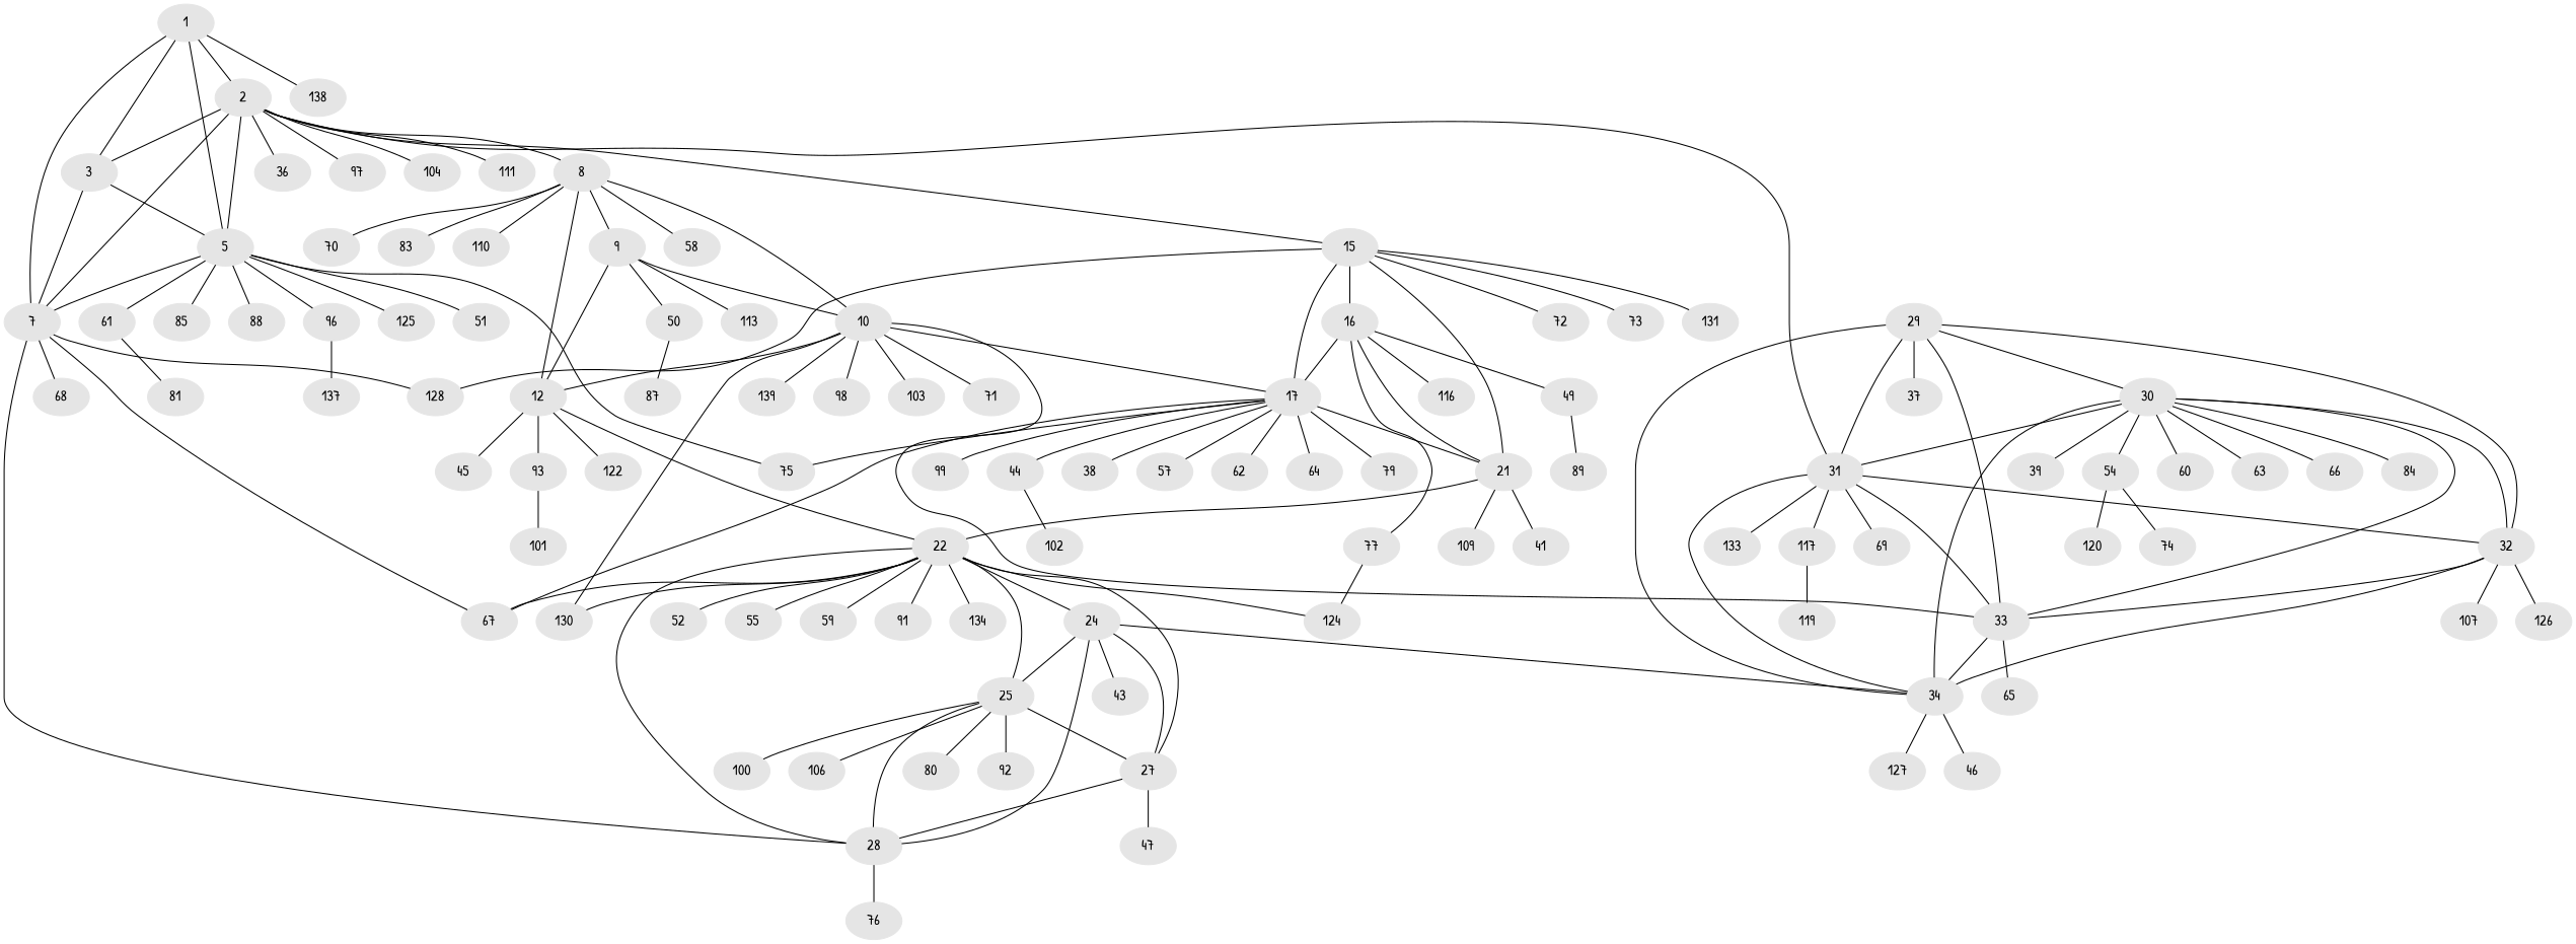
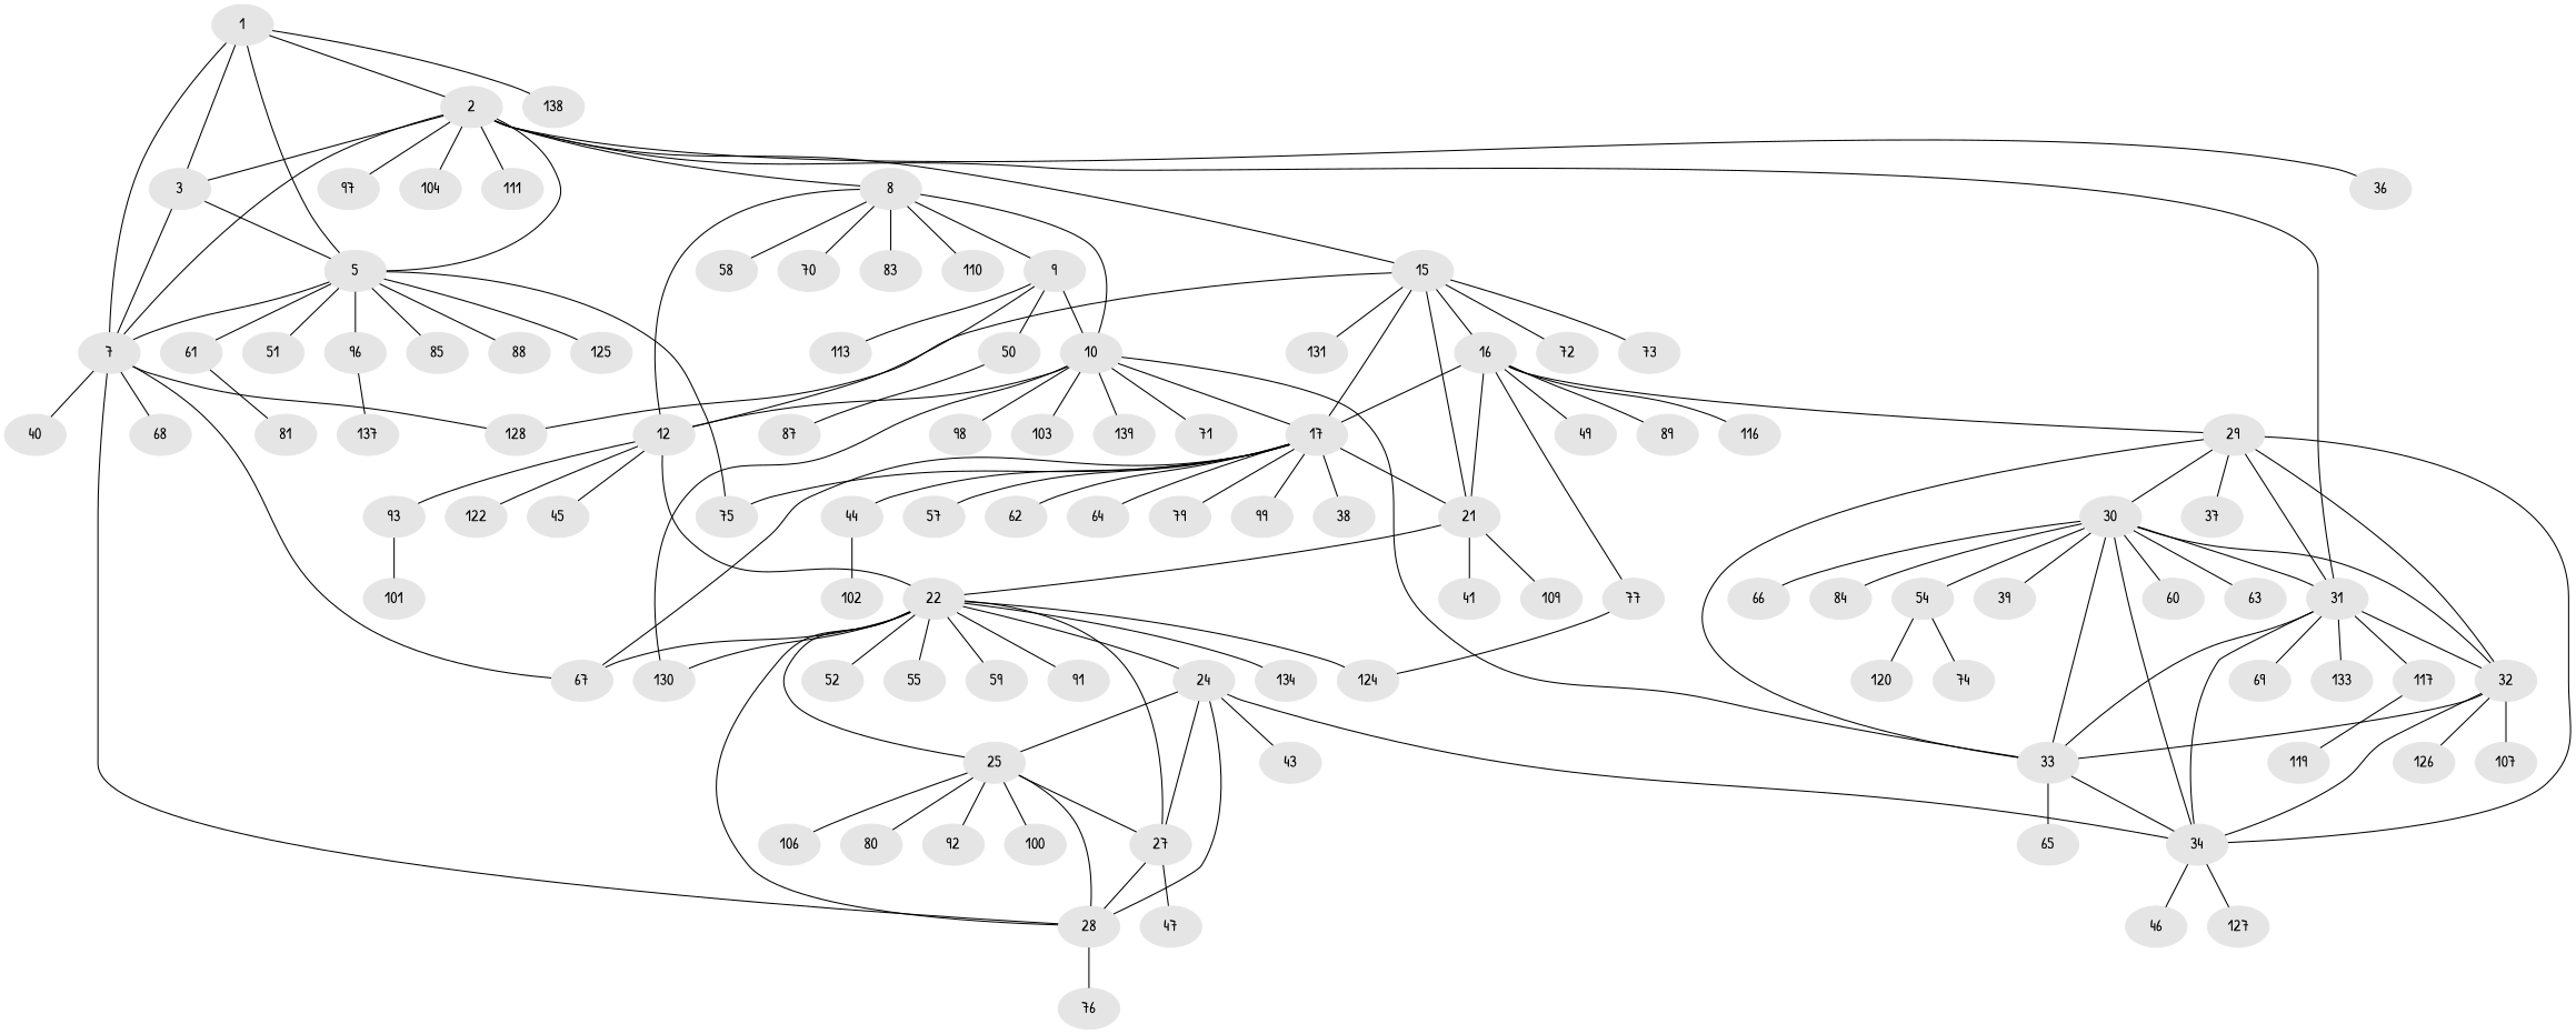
  graph {
    fontname="Patrick Hand"
    node [color=gray90 fontname="Patrick Hand" style=filled]
    edge [fontname="Patrick Hand"]
    1 [super="+94"]
    2 [super="+4"]
    3 [super="+56"]
    5 [super="+6"]
    7 [super="+129"]
    138
    8 [super="+14"]
    15 [super="+18"]
    31 [super="+121"]
    36
    97
    104
    111
    51
    61
    75
    85
    88
    96
    125
    28 [super="+53"]
+   40
    67 [super="+78"]
    68 [super="+135"]
    128
    9 [super="+82"]
    10 [super="+13"]
    n28 [label=12 super="+12"]
    58
    70
    83
    110
    17 [super="+19"]
    16 [super="+20"]
    21 [super="+86"]
    72
    73
    131
    33 [super="+118"]
    34 [super="+35"]
    32 [super="+90"]
    69
    117
    133
    81
    137
    76
    50
    113
    71
    98
    103
    130
    139
    22 [super="+23"]
    45
    93
    122
    87 [super="+95"]
    38 [super="+114"]
    44
    57
    62
    64
    79
    99 [super="+105"]
    65
    24 [super="+123"]
    25 [super="+26"]
    27 [super="+140"]
    52
    55
    59
    91
    124 [super="+132"]
    134
    101
    29 [super="+48"]
    49
    77
    89
    116
    41
    109
    30 [super="+42"]
    37
    102
    43
    80
    92
    100
    106
    47
    46
    127
    39
    54
    60
    63 [super="+115"]
    66 [super="+112"]
    84
    107
    126
    74
    120
    119
    1 -- 2 [weight=2]
    1 -- 3
    1 -- 5 [weight=2]
    1 -- 7
    1 -- 138
    2 -- 3 [weight=2]
    2 -- 5 [weight=4]
    2 -- 7 [weight=2]
    2 -- 8
    2 -- 15
    2 -- 31
    2 -- 36
    2 -- 97
    2 -- 104
    2 -- 111
    3 -- 5 [weight=2]
    3 -- 7
    5 -- 7 [weight=2]
    5 -- 51
    5 -- 61
    5 -- 75
    5 -- 85
    5 -- 88
    5 -- 96
    5 -- 125
    7 -- 28
+   7 -- 40
    7 -- 67
    7 -- 68
    7 -- 128
    8 -- 9 [weight=2]
    8 -- 10 [weight=4]
    8 -- n28 [weight=4]
    8 -- 58
    8 -- 70
    8 -- 83
    8 -- 110
    15 -- 128
    15 -- 17 [weight=4]
    15 -- 16 [weight=4]
    15 -- 21 [weight=2]
    15 -- 72
    15 -- 73
    15 -- 131
    31 -- 33
    31 -- 34 [weight=2]
    31 -- 32
    31 -- 69
    31 -- 117
    31 -- 133
    61 -- 81
    96 -- 137
    28 -- 76
    9 -- 10 [weight=2]
    9 -- n28 [weight=2]
    9 -- 50
    9 -- 113
    10 -- n28 [weight=4]
    10 -- 17
    10 -- 33
    10 -- 71
    10 -- 98
    10 -- 103
    10 -- 130
    10 -- 139
    n28 -- 22
    n28 -- 45
    n28 -- 93
    n28 -- 122
    17 -- 75
    17 -- 67
    17 -- 21 [weight=2]
    17 -- 38
    17 -- 44
    17 -- 57
    17 -- 62
    17 -- 64
    17 -- 79
    17 -- 99
    16 -- 17 [weight=4]
    16 -- 21 [weight=2]
+   16 -- 29
    16 -- 49
    16 -- 77
-   49 -- 89
+   16 -- 89
    16 -- 116
    21 -- 22
    21 -- 41
    21 -- 109
    33 -- 34 [weight=2]
    33 -- 65
    34 -- 46
    34 -- 127
    32 -- 33
    32 -- 34 [weight=2]
    32 -- 107
    32 -- 126
    117 -- 119
    50 -- 87
    22 -- 28 [weight=2]
    22 -- 67
    22 -- 130
    22 -- 24 [weight=2]
    22 -- 25 [weight=4]
    22 -- 27 [weight=2]
    22 -- 52
    22 -- 55
    22 -- 59
    22 -- 91
    22 -- 124
    22 -- 134
    93 -- 101
    44 -- 102
    24 -- 28
    24 -- 34
    24 -- 25 [weight=2]
    24 -- 27
    24 -- 43
    25 -- 28 [weight=2]
    25 -- 27 [weight=2]
    25 -- 80
    25 -- 92
    25 -- 100
    25 -- 106
    27 -- 28
    27 -- 47
    29 -- 31
    29 -- 33
    29 -- 34 [weight=2]
    29 -- 32
    29 -- 30
    29 -- 37
    77 -- 124
    30 -- 31
    30 -- 33
    30 -- 34 [weight=2]
    30 -- 32
    30 -- 39
    30 -- 54
    30 -- 60
    30 -- 63
    30 -- 66
    30 -- 84
    54 -- 74
    54 -- 120
  }
